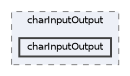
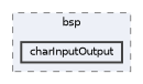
  digraph {
    compound=true
    rankdir=LR
    n1 [color=grey25 fillcolor="#edf0f7" fontname=Helvetica fontsize=10 height=0.2 label=charInputOutput shape=box style="filled,bold" width=0.4]
    subgraph cluster_1 {
      bgcolor="#edf0f7"
      fontname=Helvetica
      fontsize=10
-     label=charInputOutput
+     label=bsp
      pencolor=grey50
      style="filled,dashed"
      n1
    }
  }
